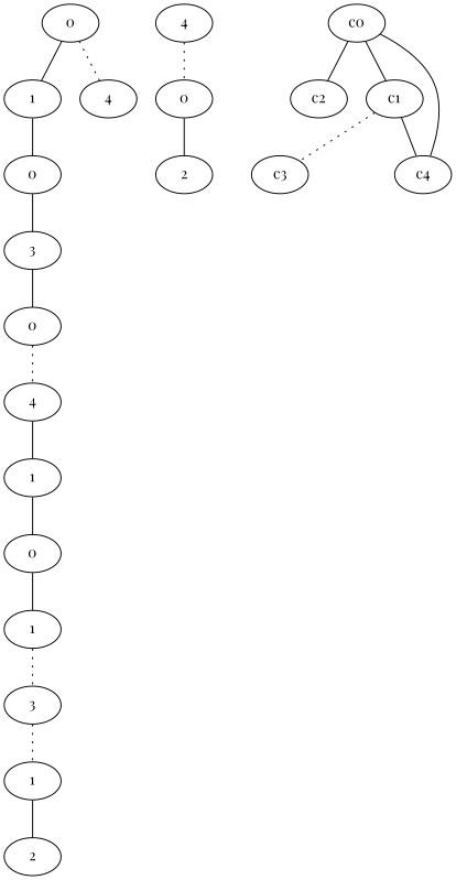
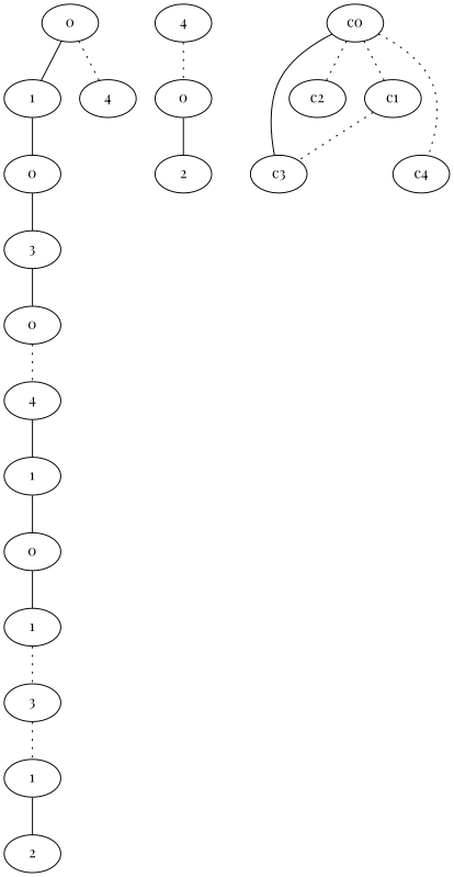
  graph {
    fontname="Playfair Display"
    node [fontname="Playfair Display"]
    edge [fontname="Playfair Display"]
    n1 [label=0]
    n2 [label=1]
    n3 [label=4]
    n4 [label=0]
    n5 [label=3]
    n6 [label=0]
    n7 [label=4]
    n8 [label=1]
    n9 [label=0]
    n10 [label=1]
    n11 [label=3]
    n12 [label=1]
    n13 [label=2]
    n14 [label=4]
    n15 [label=0]
    n16 [label=2]
    c0
    c1
    c2
    c3
    c4
    n1 -- n2
    n1 -- n3 [style=dotted]
    n2 -- n4
    n4 -- n5
    n5 -- n6
    n6 -- n7 [style=dotted]
    n7 -- n8
    n8 -- n9
    n9 -- n10
    n10 -- n11 [style=dotted]
    n11 -- n12 [style=dotted]
    n12 -- n13
    n14 -- n15 [style=dotted]
    n15 -- n16
-   c0 -- c1
-   c0 -- c2
-   c0 -- c4 [style=solid]
+   c0 -- c1 [style=dotted]
+   c0 -- c2 [style=dotted]
+   c0 -- c3
+   c0 -- c4 [style=dotted]
    c1 -- c3 [style=dotted]
-   c1 -- c4
  }
